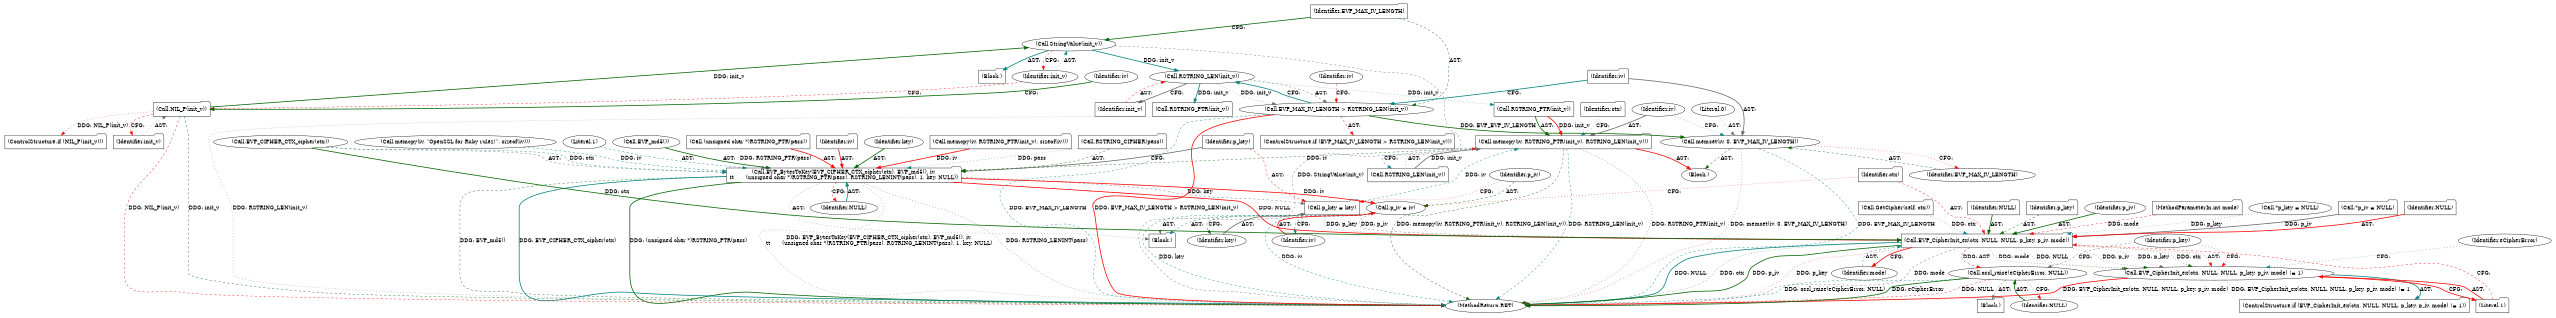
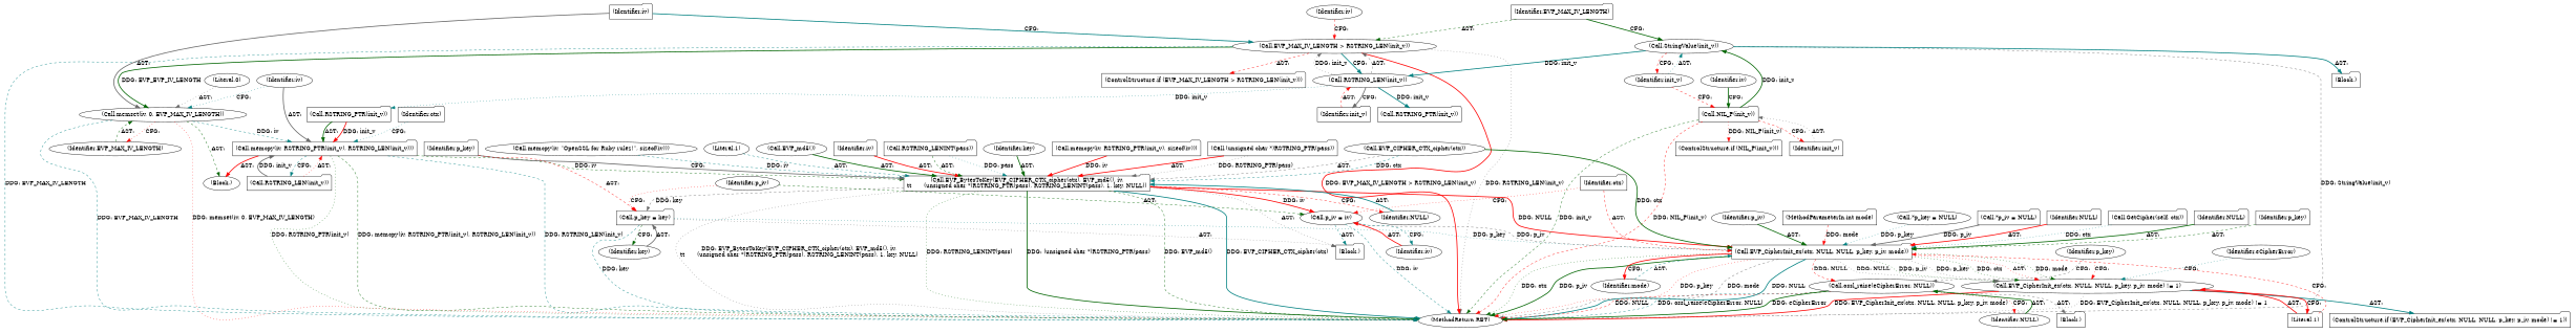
  digraph {
    node [shape=folder]
    edge [color=red style=dashed]
    n1 [label="(Call,memset(iv, 0, EVP_MAX_IV_LENGTH))" shape=ellipse]
    n2 [label="(Call,memcpy(iv, RSTRING_PTR(init_v), RSTRING_LEN(init_v)))"]
    n3 [label="(MethodReturn,RET)" shape=ellipse]
    n4 [label="(Block,)" shape=ellipse]
    n5 [label="(Identifier,EVP_MAX_IV_LENGTH)" shape=ellipse]
    n6 [label="(Call,EVP_BytesToKey(EVP_CIPHER_CTX_cipher(ctx), EVP_md5(), iv,\n\t\t       (unsigned char *)RSTRING_PTR(pass), RSTRING_LENINT(pass), 1, key, NULL))"]
    n7 [label="(Call,RSTRING_LEN(init_v))"]
    n8 [label="(Call,EVP_MAX_IV_LENGTH > RSTRING_LEN(init_v))" shape=ellipse]
    n9 [label="(Call,RSTRING_LEN(init_v))" shape=ellipse]
    n10 [label="(ControlStructure,if (EVP_MAX_IV_LENGTH > RSTRING_LEN(init_v)))"]
    n11 [label="(Call,RSTRING_PTR(init_v))"]
    n12 [label="(Call,RSTRING_PTR(init_v))"]
    n13 [label="(Identifier,init_v)"]
    n14 [label="(Call,StringValue(init_v))" shape=ellipse]
    n15 [label="(Block,)"]
    n16 [label="(Identifier,init_v)" shape=ellipse]
    n17 [label="(Call,NIL_P(init_v))"]
    n18 [label="(Identifier,init_v)"]
    n19 [label="(ControlStructure,if (NIL_P(init_v)))"]
    n20 [label="(Call,p_key = key)"]
    n21 [label="(Call,EVP_CipherInit_ex(ctx, NULL, NULL, p_key, p_iv, mode))"]
    n22 [label="(Call,p_iv = iv)" shape=ellipse]
    n23 [label="(Identifier,NULL)" shape=ellipse]
    n24 [label="(Block,)"]
    n25 [label="(Identifier,key)" shape=ellipse]
    n26 [label="(Call,EVP_CipherInit_ex(ctx, NULL, NULL, p_key, p_iv, mode) != 1)" shape=ellipse]
    n27 [label="(Call,ossl_raise(eCipherError, NULL))" shape=ellipse]
    n28 [label="(Identifier,mode)" shape=ellipse]
    n29 [label="(Identifier,iv)" shape=ellipse]
    n30 [label="(ControlStructure,if (EVP_CipherInit_ex(ctx, NULL, NULL, p_key, p_iv, mode) != 1))"]
    n31 [label="(Literal,1)"]
    n32 [label="(Identifier,NULL)" shape=ellipse]
    n33 [label="(Block,)"]
    n34 [label="(Call,EVP_CIPHER_CTX_cipher(ctx))" shape=ellipse]
    n35 [label="(Identifier,eCipherError)" shape=ellipse]
    n36 [label="(Call,memcpy(iv, \"OpenSSL for Ruby rulez!\", sizeof(iv)))" shape=ellipse]
    n37 [label="(Identifier,p_key)" shape=ellipse]
    n38 [label="(Identifier,iv)"]
    n39 [label="(Call,*p_key = NULL)" shape=ellipse]
    n40 [label="(Call,*p_iv = NULL)"]
    n41 [label="(Literal,1)" shape=ellipse]
    n42 [label="(Identifier,NULL)"]
    n43 [label="(Call,GetCipher(self, ctx))"]
    n44 [label="(Identifier,NULL)"]
    n45 [label="(Identifier,iv)" shape=ellipse]
    n46 [label="(Call,EVP_md5())" shape=ellipse]
    n47 [label="(Literal,0)" shape=ellipse]
    n48 [label="(Identifier,iv)"]
    n49 [label="(Identifier,iv)" shape=ellipse]
    n50 [label="(Identifier,ctx)"]
    n51 [label="(Identifier,p_key)"]
-   n52 [label="(Call,RSTRING_CIPHER(pass))"]
+   n52 [label="(Call,RSTRING_LENINT(pass))"]
    n53 [label="(Identifier,key)" shape=ellipse]
    n54 [label="(Identifier,ctx)"]
    n55 [label="(Identifier,p_key)"]
    n56 [label="(Identifier,p_iv)" shape=ellipse]
    n57 [label="(Call,memcpy(iv, RSTRING_PTR(init_v), sizeof(iv)))"]
    n58 [label="(Identifier,iv)" shape=ellipse]
    n59 [label="(Identifier,EVP_MAX_IV_LENGTH)"]
    n60 [label="(Identifier,p_iv)" shape=ellipse]
    n61 [label="(MethodParameterIn,int mode)"]
    n62 [label="(Call,(unsigned char *)RSTRING_PTR(pass))"]
-   n20 -> n2 [color=teal label="DDG: iv"]
+   n1 -> n2 [color=teal label="DDG: iv"]
    n1 -> n3 [color=teal label="DDG: EVP_MAX_IV_LENGTH"]
    n1 -> n3 [label="DDG: memset(iv, 0, EVP_MAX_IV_LENGTH)" style=dotted]
    n1 -> n4 [color=darkgreen label="AST: "]
    n1 -> n5 [label="CFG: " style=dotted]
    n2 -> n3 [color=darkgreen label="DDG: RSTRING_PTR(init_v)" style=dotted]
    n2 -> n3 [color=darkgreen label="DDG: memcpy(iv, RSTRING_PTR(init_v), RSTRING_LEN(init_v))"]
    n2 -> n3 [color=teal label="DDG: RSTRING_LEN(init_v)"]
    n2 -> n4 [label="AST: " style=bold]
    n2 -> n6 [color=darkgreen label="DDG: iv"]
    n2 -> n7 [color=teal label="CFG: "]
    n5 -> n1 [color=darkgreen label="AST: "]
    n6 -> n3 [color=darkgreen label="DDG: (unsigned char *)RSTRING_PTR(pass)" style=bold]
    n6 -> n3 [color=darkgreen label="DDG: EVP_md5()"]
    n6 -> n3 [color=teal label="DDG: EVP_CIPHER_CTX_cipher(ctx)" style=bold]
    n6 -> n3 [color=gray40 label="DDG: EVP_BytesToKey(EVP_CIPHER_CTX_cipher(ctx), EVP_md5(), iv,\n\t\t       (unsigned char *)RSTRING_PTR(pass), RSTRING_LENINT(pass), 1, key, NULL)" style=dotted]
    n6 -> n3 [color=darkgreen label="DDG: RSTRING_LENINT(pass)" style=dotted]
    n6 -> n20 [color=gray40 label="DDG: key"]
    n6 -> n21 [label="DDG: NULL" style=bold]
    n6 -> n22 [label="DDG: iv" style=bold]
    n6 -> n23 [label="CFG: "]
    n6 -> n24 [color=gray40 label="AST: " style=dotted]
    n7 -> n2 [label="AST: " style=dotted]
    n7 -> n2 [color=gray40 label="DDG: init_v" style=bold]
    n8 -> n1 [color=darkgreen label="DDG: EVP_EVP_IV_LENGTH" style=bold]
    n8 -> n3 [color=gray40 label="DDG: RSTRING_LEN(init_v)" style=dotted]
    n8 -> n3 [color=teal label="DDG: EVP_MAX_IV_LENGTH"]
    n8 -> n3 [label="DDG: EVP_MAX_IV_LENGTH > RSTRING_LEN(init_v)" style=bold]
    n8 -> n9 [color=teal label="CFG: " style=bold]
    n8 -> n10 [label="AST: "]
    n9 -> n8 [color=gray40 label="AST: "]
    n9 -> n8 [color=gray40 label="DDG: init_v" style=dotted]
    n9 -> n11 [color=teal label="DDG: init_v" style=bold]
    n9 -> n12 [color=teal label="DDG: init_v" style=dotted]
    n9 -> n13 [color=gray40 label="CFG: " style=bold]
    n12 -> n2 [color=darkgreen label="AST: " style=bold]
    n12 -> n2 [label="DDG: init_v" style=bold]
    n13 -> n9 [label="AST: "]
    n14 -> n3 [color=gray40 label="DDG: StringValue(init_v)"]
    n14 -> n9 [color=teal label="DDG: init_v" style=bold]
    n14 -> n15 [color=teal label="AST: " style=bold]
    n14 -> n16 [label="CFG: "]
    n16 -> n14 [color=teal label="AST: " style=dotted]
    n16 -> n17 [label="CFG: "]
    n17 -> n3 [label="DDG: NIL_P(init_v)"]
    n17 -> n3 [color=darkgreen label="DDG: init_v"]
    n17 -> n14 [color=darkgreen label="DDG: init_v" style=bold]
    n17 -> n18 [label="CFG: "]
    n17 -> n19 [label="DDG: NIL_P(init_v)" style=dotted]
    n18 -> n17 [color=gray40 label="AST: " style=dotted]
    n20 -> n3 [color=teal label="DDG: key"]
    n20 -> n21 [color=teal label="DDG: p_key" style=dotted]
    n20 -> n24 [color=gray40 label="AST: " style=dotted]
    n20 -> n25 [color=darkgreen label="CFG: "]
    n21 -> n3 [label="DDG: p_key" style=dotted]
    n21 -> n3 [color=gray40 label="DDG: mode"]
    n21 -> n3 [color=teal label="DDG: NULL" style=bold]
    n21 -> n3 [color=darkgreen label="DDG: ctx" style=dotted]
    n21 -> n3 [color=darkgreen label="DDG: p_iv" style=bold]
    n21 -> n26 [label="AST: " style=dotted]
    n21 -> n26 [color=darkgreen label="DDG: mode" style=dotted]
    n21 -> n26 [color=gray40 label="DDG: NULL" style=dotted]
    n21 -> n26 [color=darkgreen label="DDG: p_iv" style=dotted]
    n21 -> n26 [color=gray40 label="DDG: p_key" style=dotted]
    n21 -> n26 [color=darkgreen label="DDG: ctx" style=dotted]
-   n21 -> n27 [label="DDG: AST"]
+   n21 -> n27 [label="DDG: NULL"]
    n21 -> n28 [label="CFG: " style=bold]
    n22 -> n3 [color=teal label="DDG: iv"]
    n22 -> n21 [color=gray40 label="DDG: p_iv"]
    n22 -> n24 [color=teal label="AST: "]
    n22 -> n29 [color=teal label="CFG: "]
    n23 -> n6 [color=teal label="AST: " style=bold]
    n25 -> n20 [color=gray40 label="AST: " style=bold]
    n26 -> n3 [color=gray40 label="DDG: EVP_CipherInit_ex(ctx, NULL, NULL, p_key, p_iv, mode) != 1" style=dotted]
    n26 -> n3 [label="DDG: EVP_CipherInit_ex(ctx, NULL, NULL, p_key, p_iv, mode)" style=bold]
    n26 -> n30 [color=teal label="AST: " style=bold]
    n26 -> n31 [label="CFG: " style=bold]
    n27 -> n3 [label="DDG: NULL"]
    n27 -> n3 [color=teal label="DDG: ossl_raise(eCipherError, NULL)"]
    n27 -> n3 [color=darkgreen label="DDG: eCipherError" style=bold]
    n27 -> n32 [label="CFG: " style=dotted]
    n27 -> n33 [color=gray40 label="AST: "]
    n28 -> n21 [color=teal label="AST: "]
    n29 -> n22 [label="AST: " style=bold]
    n31 -> n21 [label="CFG: "]
    n31 -> n26 [label="AST: " style=bold]
    n32 -> n27 [color=darkgreen label="AST: " style=bold]
    n34 -> n6 [color=gray40 label="AST: "]
    n34 -> n6 [color=teal label="DDG: ctx"]
    n34 -> n21 [color=darkgreen label="DDG: ctx" style=bold]
    n35 -> n26 [color=teal label="CFG: " style=dotted]
    n36 -> n6 [color=teal label="DDG: iv"]
    n37 -> n26 [label="CFG: " style=dotted]
    n37 -> n27 [color=gray40 label="CFG: "]
    n38 -> n1 [color=gray40 label="AST: " style=bold]
    n38 -> n8 [color=teal label="CFG: " style=bold]
    n39 -> n21 [color=teal label="DDG: p_key" style=dotted]
    n40 -> n21 [color=gray40 label="DDG: p_iv" style=bold]
    n41 -> n6 [color=teal label="AST: "]
    n42 -> n21 [label="AST: " style=bold]
    n43 -> n21 [color=teal label="DDG: ctx" style=dotted]
    n44 -> n21 [color=darkgreen label="AST: " style=bold]
    n45 -> n8 [label="CFG: "]
    n46 -> n6 [color=darkgreen label="AST: " style=bold]
    n47 -> n1 [color=gray40 label="AST: " style=dotted]
    n48 -> n6 [label="AST: " style=bold]
    n49 -> n17 [color=darkgreen label="CFG: " style=bold]
    n50 -> n21 [label="AST: "]
    n50 -> n22 [label="CFG: " style=dotted]
    n51 -> n6 [color=gray40 label="CFG: " style=bold]
    n51 -> n20 [label="AST: "]
    n52 -> n6 [color=darkgreen label="AST: "]
    n52 -> n6 [color=teal label="DDG: pass" style=dotted]
    n53 -> n6 [color=darkgreen label="AST: " style=bold]
    n54 -> n2 [color=teal label="CFG: " style=dotted]
    n55 -> n21 [color=darkgreen label="AST: "]
    n56 -> n20 [label="CFG: " style=dotted]
    n56 -> n22 [color=darkgreen label="AST: "]
    n57 -> n6 [label="DDG: iv" style=bold]
    n58 -> n1 [color=teal label="CFG: " style=dotted]
    n58 -> n2 [color=gray40 label="AST: " style=bold]
    n59 -> n8 [color=darkgreen label="AST: "]
    n59 -> n14 [color=darkgreen label="CFG: " style=bold]
    n60 -> n21 [color=darkgreen label="AST: " style=bold]
    n61 -> n21 [label="DDG: mode"]
    n62 -> n6 [label="AST: " style=bold]
    n62 -> n6 [color=gray40 label="DDG: RSTRING_PTR(pass)" style=dotted]
  }
